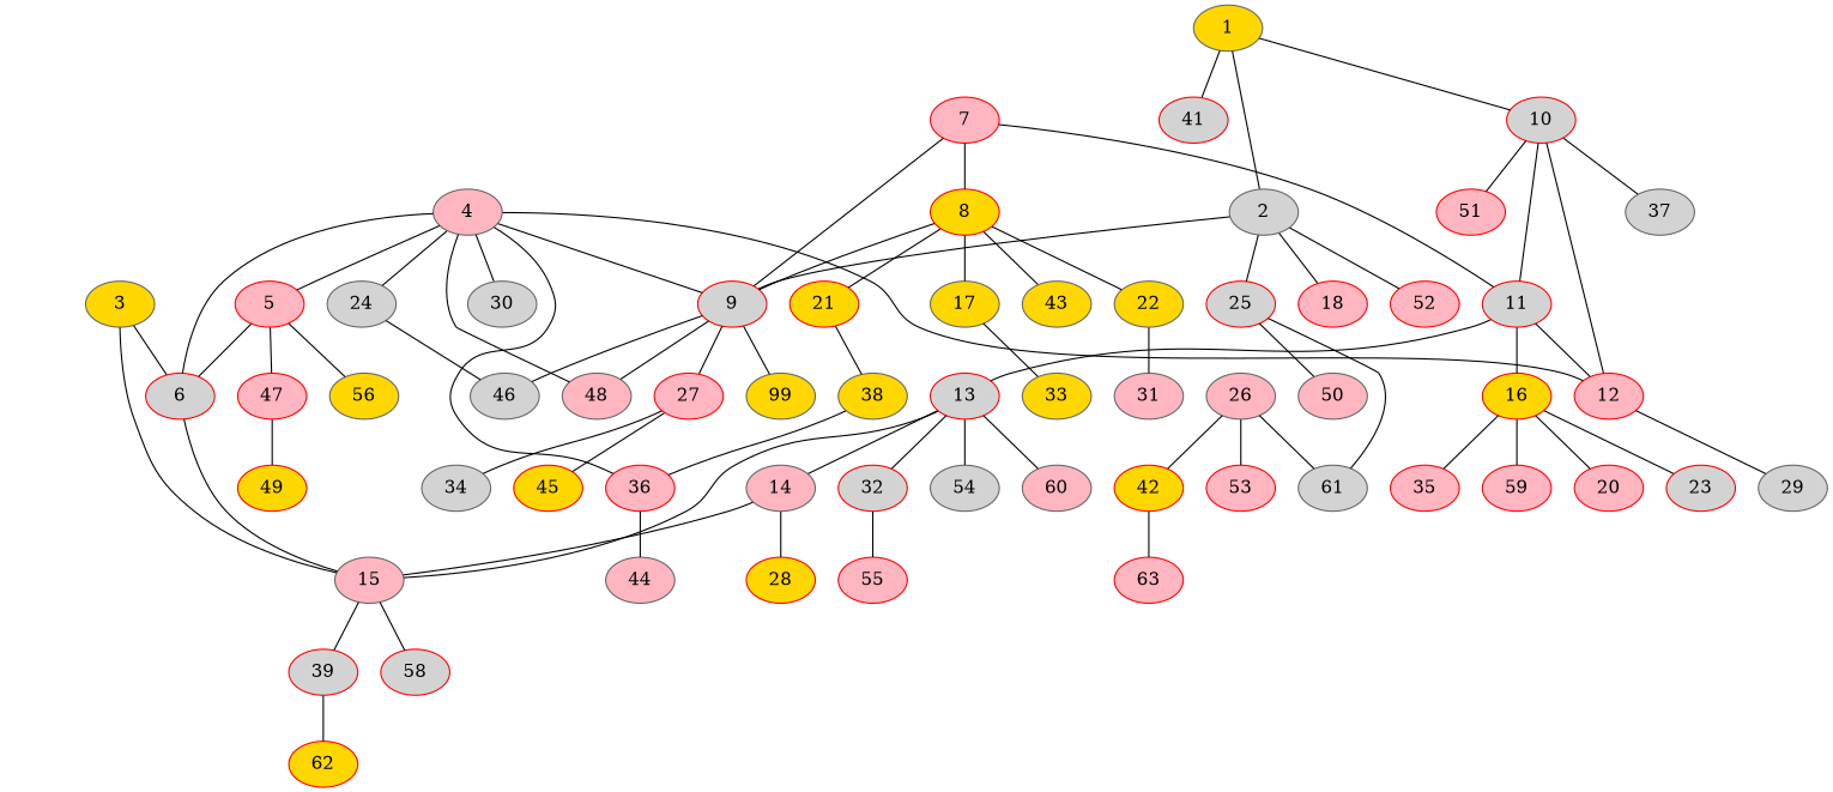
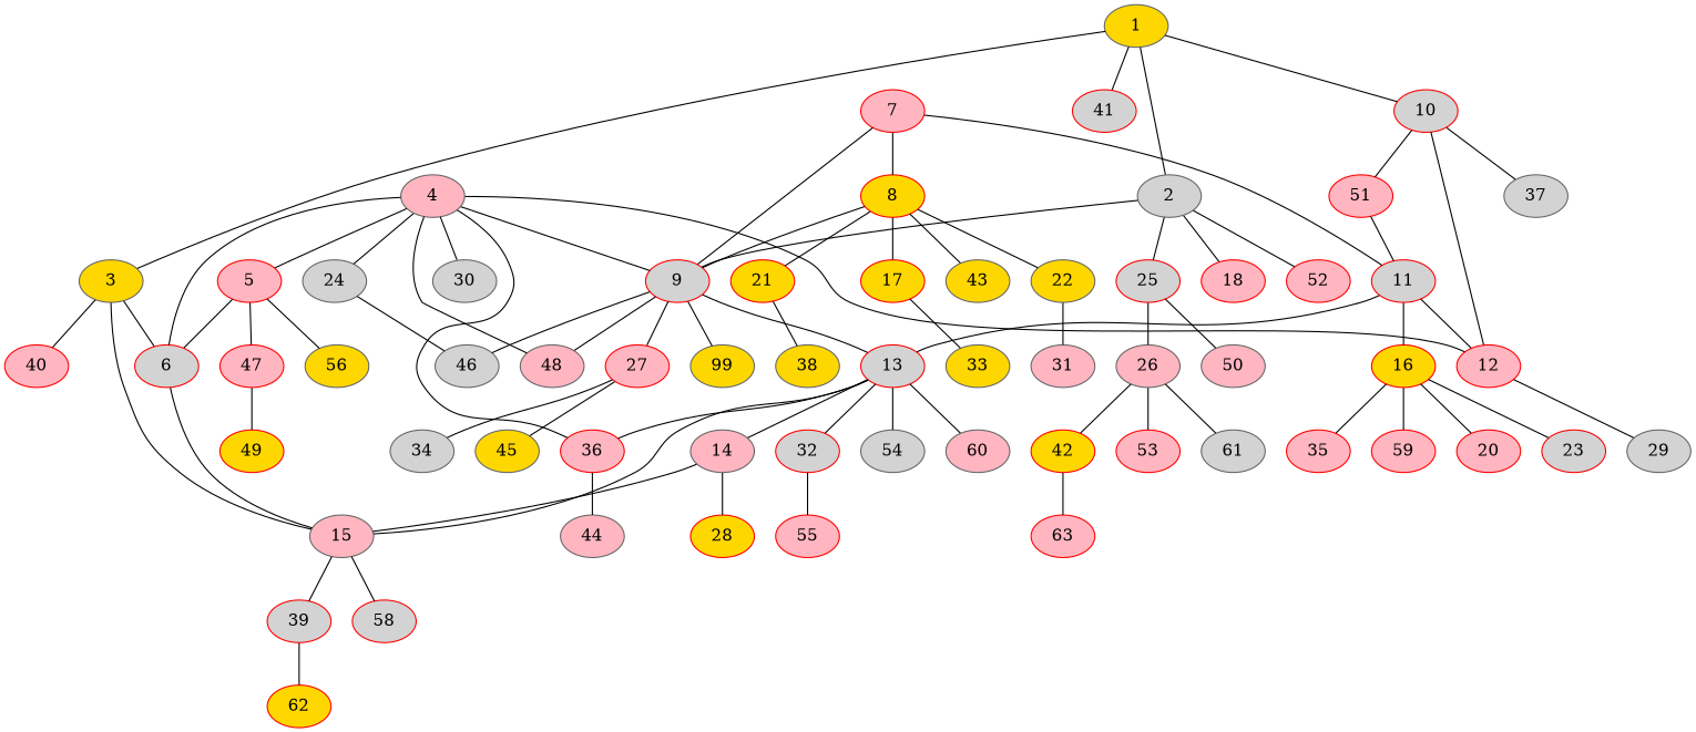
  graph {
    node [color=red fillcolor=lightpink style=filled]
    1 [color=gray40 fillcolor=gold]
    2 [color=gray40 fillcolor=lightgrey]
    3 [color=gray40 fillcolor=gold]
    10 [fillcolor=lightgrey]
    41 [fillcolor=lightgrey]
    9 [fillcolor=lightgrey]
    18
    25 [fillcolor=lightgrey]
    52
    6 [fillcolor=lightgrey]
    15 [color=gray40]
+   40
    12
    11 [fillcolor=lightgrey]
    37 [color=gray40 fillcolor=lightgrey]
    51
    48 [color=gray40]
    13 [fillcolor=lightgrey]
    n19 [color=gray40 fillcolor=gold label=99]
    27
    46 [color=gray40 fillcolor=lightgrey]
    26 [color=gray40]
    50 [color=gray40]
    39 [fillcolor=lightgrey]
    58 [fillcolor=lightgrey]
    4 [color=gray40]
    5
    24 [color=gray40 fillcolor=lightgrey]
    30 [color=gray40 fillcolor=lightgrey]
    36
    47
    56 [color=gray40 fillcolor=gold]
    29 [color=gray40 fillcolor=lightgrey]
    44 [color=gray40]
    49 [fillcolor=gold]
    7
    8 [fillcolor=gold]
-   17 [color=gray40 fillcolor=gold]
+   17 [fillcolor=gold]
    21 [fillcolor=gold]
    22 [color=gray40 fillcolor=gold]
    43 [color=gray40 fillcolor=gold]
    16 [fillcolor=gold]
    33 [color=gray40 fillcolor=gold]
    38 [color=gray40 fillcolor=gold]
    31 [color=gray40]
    14 [color=gray40]
    32 [fillcolor=lightgrey]
    54 [color=gray40 fillcolor=lightgrey]
    60 [color=gray40]
    34 [color=gray40 fillcolor=lightgrey]
-   45 [fillcolor=gold]
+   45 [color=gray40 fillcolor=gold]
    20
    23 [fillcolor=lightgrey]
    35
    59
    28 [fillcolor=gold]
    55
    62 [fillcolor=gold]
    42 [fillcolor=gold]
    53
    61 [color=gray40 fillcolor=lightgrey]
    63
    1 -- 2
+   1 -- 3
    1 -- 10
    1 -- 41
    2 -- 9
    2 -- 18
    2 -- 25
    2 -- 52
    3 -- 6
    3 -- 15
+   3 -- 40
    10 -- 12
-   10 -- 11
+   51 -- 11
    10 -- 37
    10 -- 51
    9 -- 48
+   9 -- 13
    9 -- n19
    9 -- 27
    9 -- 46
-   25 -- 61
+   25 -- 26
    25 -- 50
    6 -- 15
    15 -- 39
    15 -- 58
    12 -- 29
    11 -- 12
    11 -- 13
    11 -- 16
    13 -- 15
-   38 -- 36
+   13 -- 36
    13 -- 14
    13 -- 32
    13 -- 54
    13 -- 60
    27 -- 34
    27 -- 45
    26 -- 42
    26 -- 53
    26 -- 61
    39 -- 62
    4 -- 9
    4 -- 6
    4 -- 12
    4 -- 48
    4 -- 5
    4 -- 24
    4 -- 30
    4 -- 36
    5 -- 6
    5 -- 47
    5 -- 56
    24 -- 46
    36 -- 44
    47 -- 49
    7 -- 9
    7 -- 11
    7 -- 8
    8 -- 9
    8 -- 17
    8 -- 21
    8 -- 22
    8 -- 43
    17 -- 33
    21 -- 38
    22 -- 31
    16 -- 20
    16 -- 23
    16 -- 35
    16 -- 59
    14 -- 15
    14 -- 28
    32 -- 55
    42 -- 63
  }
